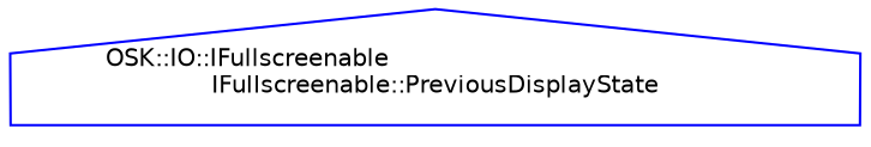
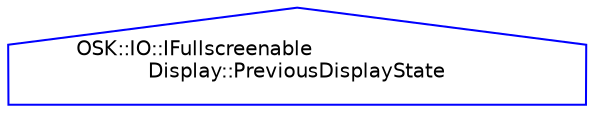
  digraph {
    rankdir=LR
-   n1 [color=blue fillcolor=white fontname=Helvetica fontsize=10 height=0.2 label="OSK::IO::IFullscreenable\lIFullscreenable::PreviousDisplayState" shape=house style=filled width=0.4]
+   n1 [color=blue fillcolor=white fontname=Helvetica fontsize=10 height=0.2 label="OSK::IO::IFullscreenable\lDisplay::PreviousDisplayState" shape=house style=filled width=0.4]
  }
